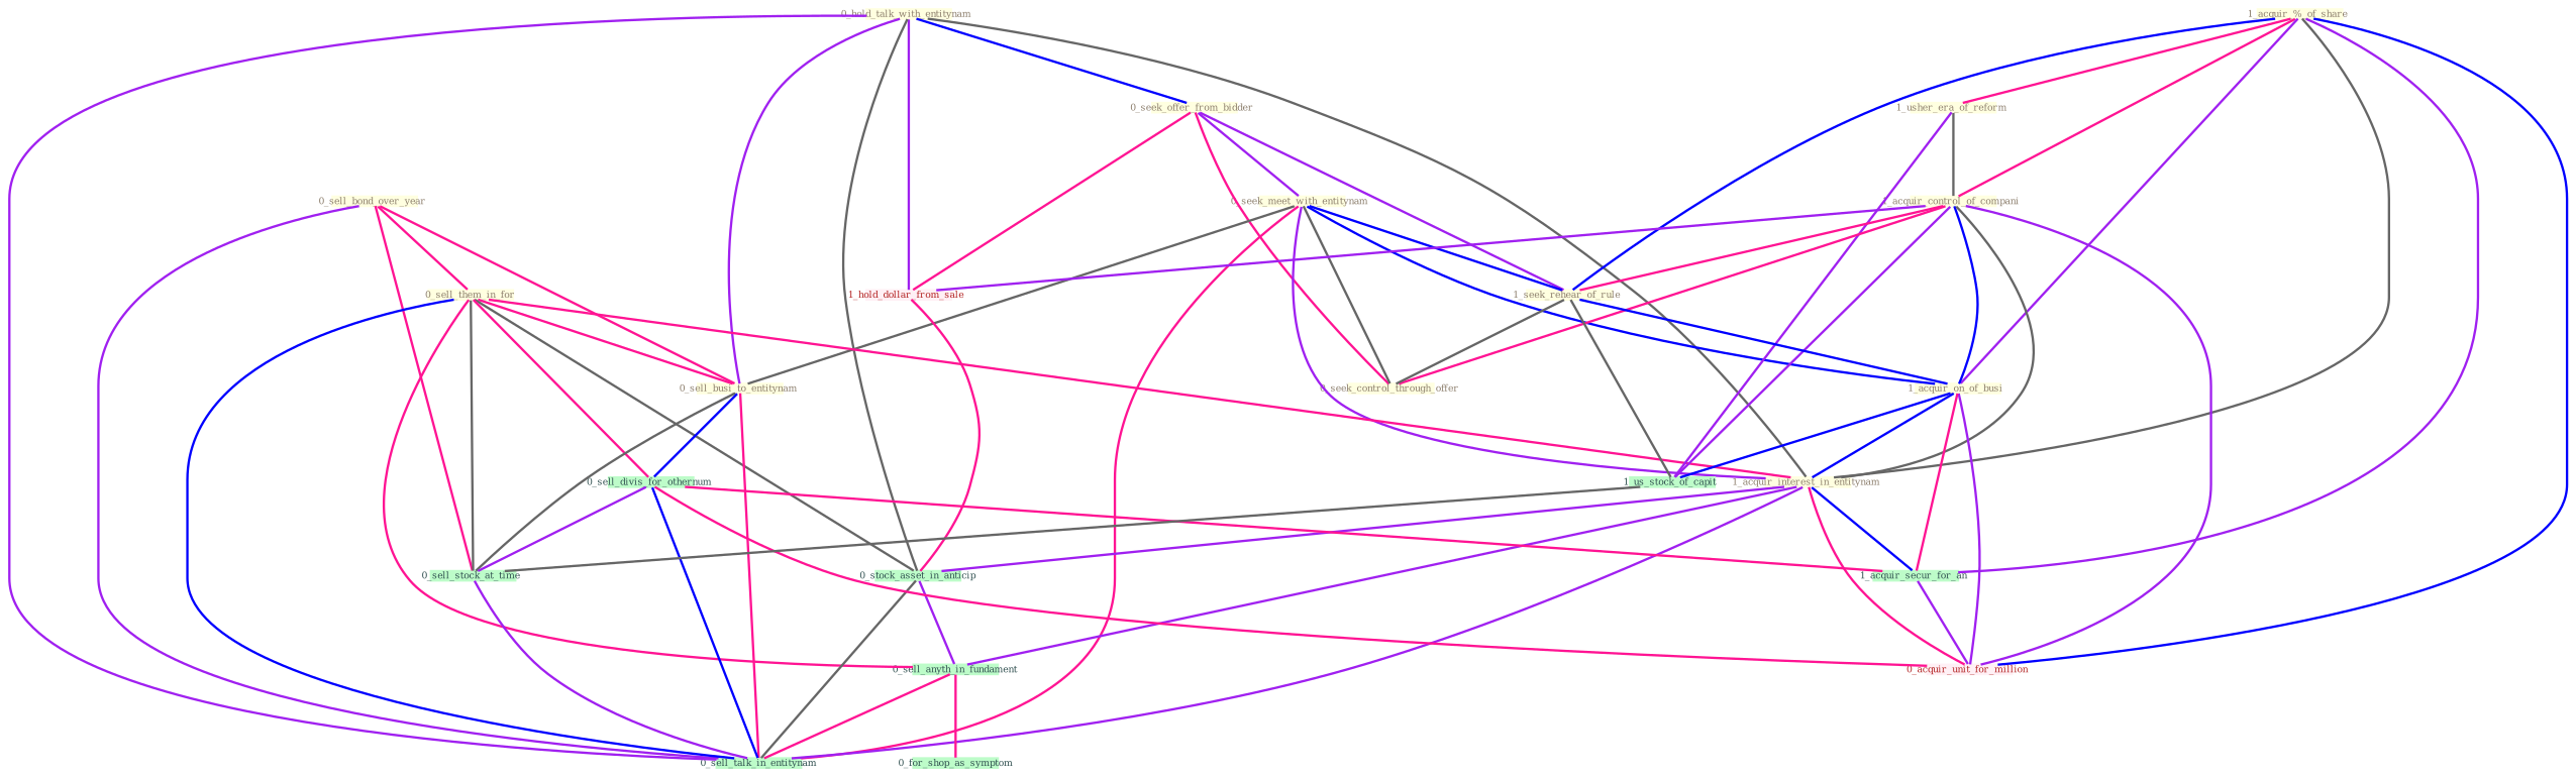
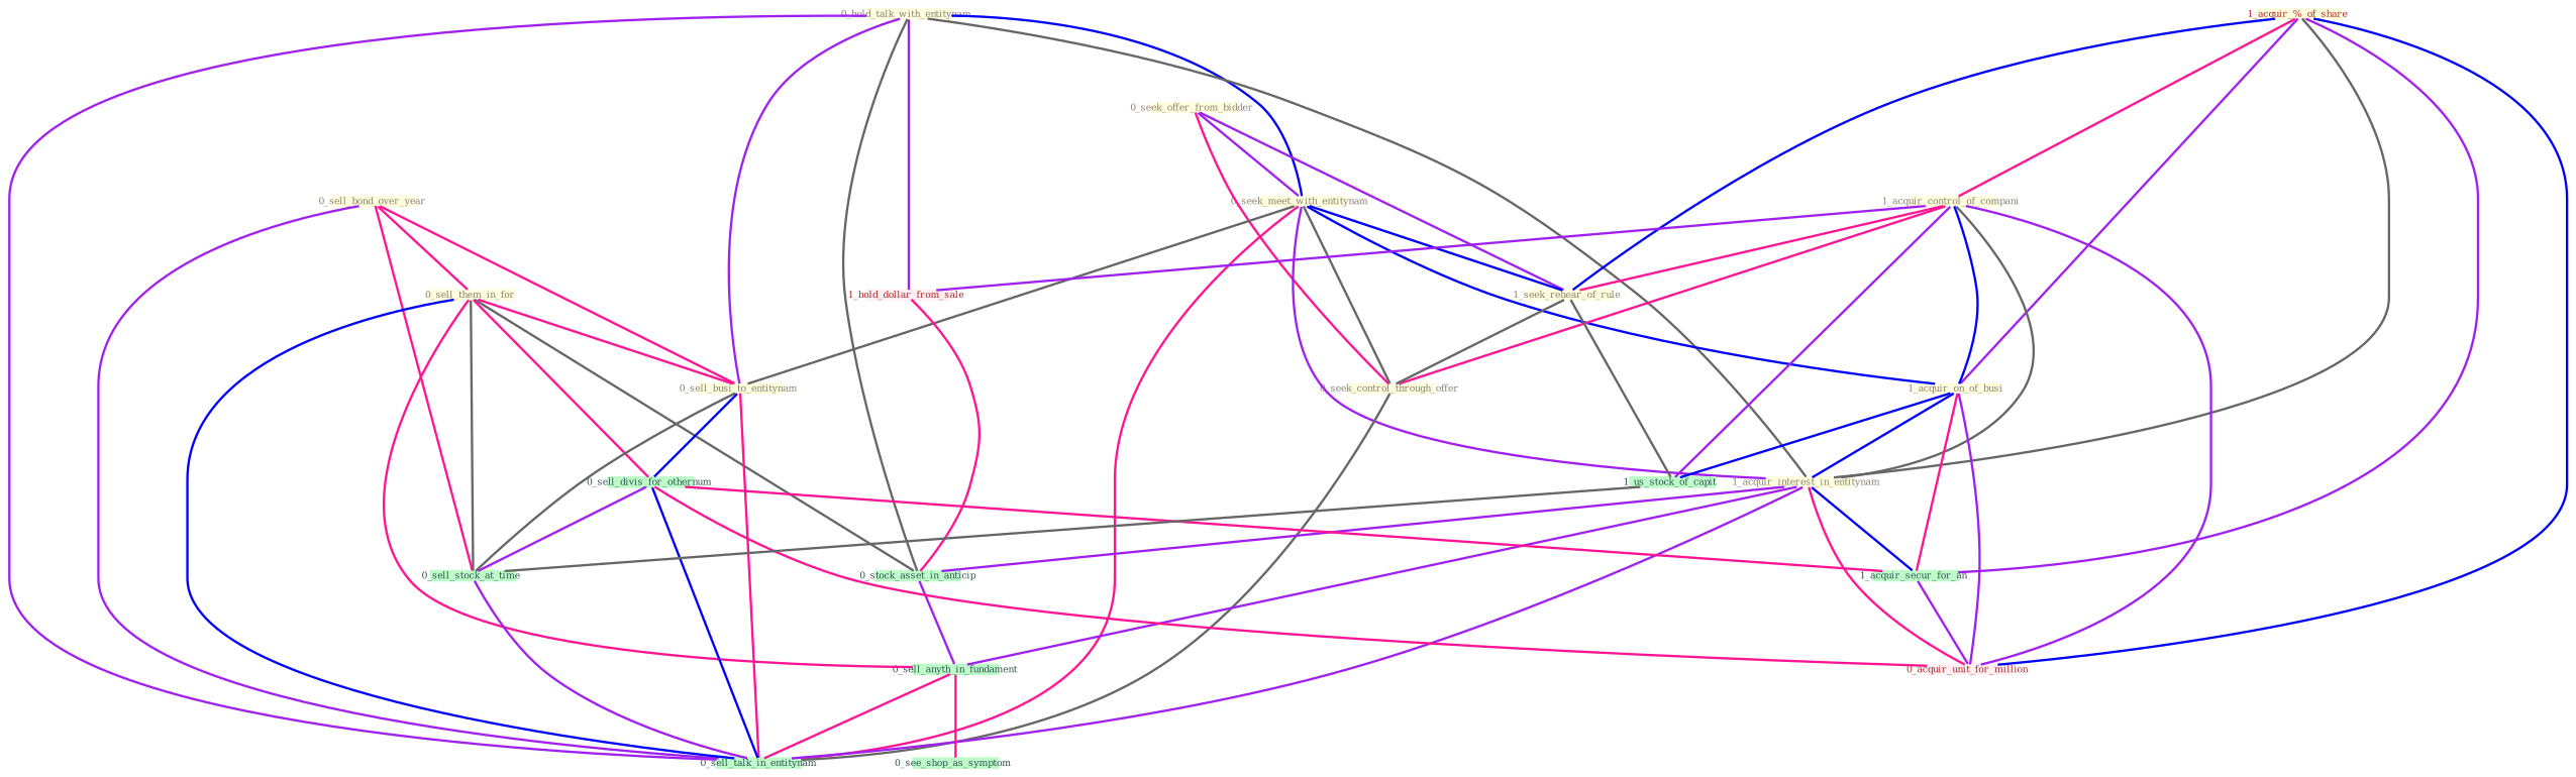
  graph {
    node [color="#ffffe0" fixedsize=true fontcolor="#8b7d6b" fontsize=4 shape=polygon style=filled]
    edge [color=deeppink w=1]
    "0_hold_talk_with_entitynam " [height=.06 width=.5]
    "0_seek_offer_from_bidder " [height=.06 width=.5]
-   "1_acquir_%_of_share " [height=.06 width=.5]
+   "1_acquir_%_of_share " [fontcolor="#b22222" height=.06 width=.5]
    "0_sell_bond_over_year " [height=.06 width=.5]
    "0_seek_meet_with_entitynam " [height=.06 width=.5]
    n6 [height=.06 label="0_sell_them_in_for" width=.5]
-   "1_usher_era_of_reform " [height=.06 width=.5]
    "0_sell_busi_to_entitynam " [height=.06 width=.5]
    "1_acquir_control_of_compani " [height=.06 width=.5]
    "1_seek_rehear_of_rule " [height=.06 width=.5]
    "1_acquir_on_of_busi " [height=.06 width=.5]
    "0_seek_control_through_offer " [height=.06 width=.5]
    "1_acquir_interest_in_entitynam " [height=.06 width=.5]
    "1_hold_dollar_from_sale " [color="#fff0f5" fontcolor="#b22222" height=.06 width=.5]
    "0_acquir_unit_for_million " [color="#fff0f5" fontcolor="#b22222" height=.06 width=.5]
    n16 [color="#BDFCC9" fontcolor="#2f4f4f" height=.06 label="0_stock_asset_in_anticip" width=.5]
    n17 [color="#BDFCC9" fontcolor="#2f4f4f" height=.06 label="0_sell_talk_in_entitynam" width=.5]
    "1_acquir_secur_for_an " [color="#BDFCC9" fontcolor="#2f4f4f" height=.06 width=.5]
    "0_sell_stock_at_time " [color="#BDFCC9" fontcolor="#2f4f4f" height=.06 width=.5]
    "0_sell_divis_for_othernum " [color="#BDFCC9" fontcolor="#2f4f4f" height=.06 width=.5]
    n21 [color="#BDFCC9" fontcolor="#2f4f4f" height=.06 label="0_sell_anyth_in_fundament" width=.5]
    "1_us_stock_of_capit " [color="#BDFCC9" fontcolor="#2f4f4f" height=.06 width=.5]
-   "0_see_shop_as_symptom " [color="#BDFCC9" fontcolor="#2f4f4f" height=.06 width=.5 label="0_for_shop_as_symptom"]
+   "0_see_shop_as_symptom " [color="#BDFCC9" fontcolor="#2f4f4f" height=.06 width=.5]
    subgraph sub_1 {
      "0_hold_talk_with_entitynam "
      "0_seek_offer_from_bidder "
      "1_acquir_%_of_share "
      "0_sell_bond_over_year "
      "0_seek_meet_with_entitynam "
      n6
-     "1_usher_era_of_reform "
      "0_sell_busi_to_entitynam "
      "1_acquir_control_of_compani "
      "1_seek_rehear_of_rule "
      "1_acquir_on_of_busi "
      "0_seek_control_through_offer "
      "1_acquir_interest_in_entitynam "
    }
    subgraph sub_2 {
      "1_hold_dollar_from_sale "
      "0_acquir_unit_for_million "
    }
-   "0_hold_talk_with_entitynam " -- "0_seek_offer_from_bidder " [color=blue w=2]
+   "0_hold_talk_with_entitynam " -- "0_seek_meet_with_entitynam " [color=blue w=2]
    "0_hold_talk_with_entitynam " -- "0_sell_busi_to_entitynam " [color=purple]
    "0_hold_talk_with_entitynam " -- "1_acquir_interest_in_entitynam " [color=gray40]
    "0_hold_talk_with_entitynam " -- "1_hold_dollar_from_sale " [color=purple]
    "0_hold_talk_with_entitynam " -- n16 [color=gray40]
    "0_hold_talk_with_entitynam " -- n17 [color=purple]
    "0_seek_offer_from_bidder " -- "0_seek_meet_with_entitynam " [color=purple]
    "0_seek_offer_from_bidder " -- "1_seek_rehear_of_rule " [color=purple]
    "0_seek_offer_from_bidder " -- "0_seek_control_through_offer "
-   "0_seek_offer_from_bidder " -- "1_hold_dollar_from_sale "
-   "1_acquir_%_of_share " -- "1_usher_era_of_reform "
    "1_acquir_%_of_share " -- "1_acquir_control_of_compani " [w=2]
    "1_acquir_%_of_share " -- "1_seek_rehear_of_rule " [color=blue]
    "1_acquir_%_of_share " -- "1_acquir_on_of_busi " [color=purple w=2]
    "1_acquir_%_of_share " -- "1_acquir_interest_in_entitynam " [color=gray40]
    "1_acquir_%_of_share " -- "0_acquir_unit_for_million " [color=blue]
    "1_acquir_%_of_share " -- "1_acquir_secur_for_an " [color=purple]
    "0_sell_bond_over_year " -- n6
    "0_sell_bond_over_year " -- "0_sell_busi_to_entitynam "
    "0_sell_bond_over_year " -- n17 [color=purple]
    "0_sell_bond_over_year " -- "0_sell_stock_at_time "
    "0_seek_meet_with_entitynam " -- "0_sell_busi_to_entitynam " [color=gray40]
    "0_seek_meet_with_entitynam " -- "1_seek_rehear_of_rule " [color=blue]
    "0_seek_meet_with_entitynam " -- "1_acquir_on_of_busi " [color=blue]
    "0_seek_meet_with_entitynam " -- "0_seek_control_through_offer " [color=gray40]
    "0_seek_meet_with_entitynam " -- "1_acquir_interest_in_entitynam " [color=purple]
    "0_seek_meet_with_entitynam " -- n17
    n6 -- "0_sell_busi_to_entitynam "
-   n6 -- "1_acquir_interest_in_entitynam "
    n6 -- n16 [color=gray40]
    n6 -- n17 [color=blue w=3]
    n6 -- "0_sell_stock_at_time " [color=gray40]
    n6 -- "0_sell_divis_for_othernum "
    n6 -- n21
-   "1_usher_era_of_reform " -- "1_acquir_control_of_compani " [color=gray40]
-   "1_usher_era_of_reform " -- "1_us_stock_of_capit " [color=purple]
    "0_sell_busi_to_entitynam " -- n17 [w=2]
    "0_sell_busi_to_entitynam " -- "0_sell_stock_at_time " [color=gray40]
    "0_sell_busi_to_entitynam " -- "0_sell_divis_for_othernum " [color=blue]
    "1_acquir_control_of_compani " -- "1_seek_rehear_of_rule "
    "1_acquir_control_of_compani " -- "1_acquir_on_of_busi " [color=blue w=2]
    "1_acquir_control_of_compani " -- "0_seek_control_through_offer "
    "1_acquir_control_of_compani " -- "1_acquir_interest_in_entitynam " [color=gray40]
    "1_acquir_control_of_compani " -- "1_hold_dollar_from_sale " [color=purple]
    "1_acquir_control_of_compani " -- "0_acquir_unit_for_million " [color=purple]
    "1_acquir_control_of_compani " -- "1_us_stock_of_capit " [color=purple]
-   "1_seek_rehear_of_rule " -- "1_acquir_on_of_busi " [color=blue]
    "1_seek_rehear_of_rule " -- "0_seek_control_through_offer " [color=gray40]
    "1_seek_rehear_of_rule " -- "1_us_stock_of_capit " [color=gray40]
    "1_acquir_on_of_busi " -- "1_acquir_interest_in_entitynam " [color=blue]
    "1_acquir_on_of_busi " -- "0_acquir_unit_for_million " [color=purple]
    "1_acquir_on_of_busi " -- "1_acquir_secur_for_an "
    "1_acquir_on_of_busi " -- "1_us_stock_of_capit " [color=blue]
    "1_acquir_interest_in_entitynam " -- "0_acquir_unit_for_million "
    "1_acquir_interest_in_entitynam " -- n16 [color=purple]
    "1_acquir_interest_in_entitynam " -- n17 [color=purple w=2]
    "1_acquir_interest_in_entitynam " -- "1_acquir_secur_for_an " [color=blue]
    "1_acquir_interest_in_entitynam " -- n21 [color=purple]
    "1_hold_dollar_from_sale " -- n16
-   n16 -- n17 [color=gray40]
+   "0_seek_control_through_offer " -- n17 [color=gray40]
    n16 -- n21 [color=purple]
    "1_acquir_secur_for_an " -- "0_acquir_unit_for_million " [color=purple w=2]
    "0_sell_stock_at_time " -- n17 [color=purple]
    "0_sell_divis_for_othernum " -- "0_acquir_unit_for_million "
    "0_sell_divis_for_othernum " -- n17 [color=blue]
    "0_sell_divis_for_othernum " -- "1_acquir_secur_for_an "
    "0_sell_divis_for_othernum " -- "0_sell_stock_at_time " [color=purple]
    n21 -- n17
    n21 -- "0_see_shop_as_symptom "
    "1_us_stock_of_capit " -- "0_sell_stock_at_time " [color=gray40]
  }
